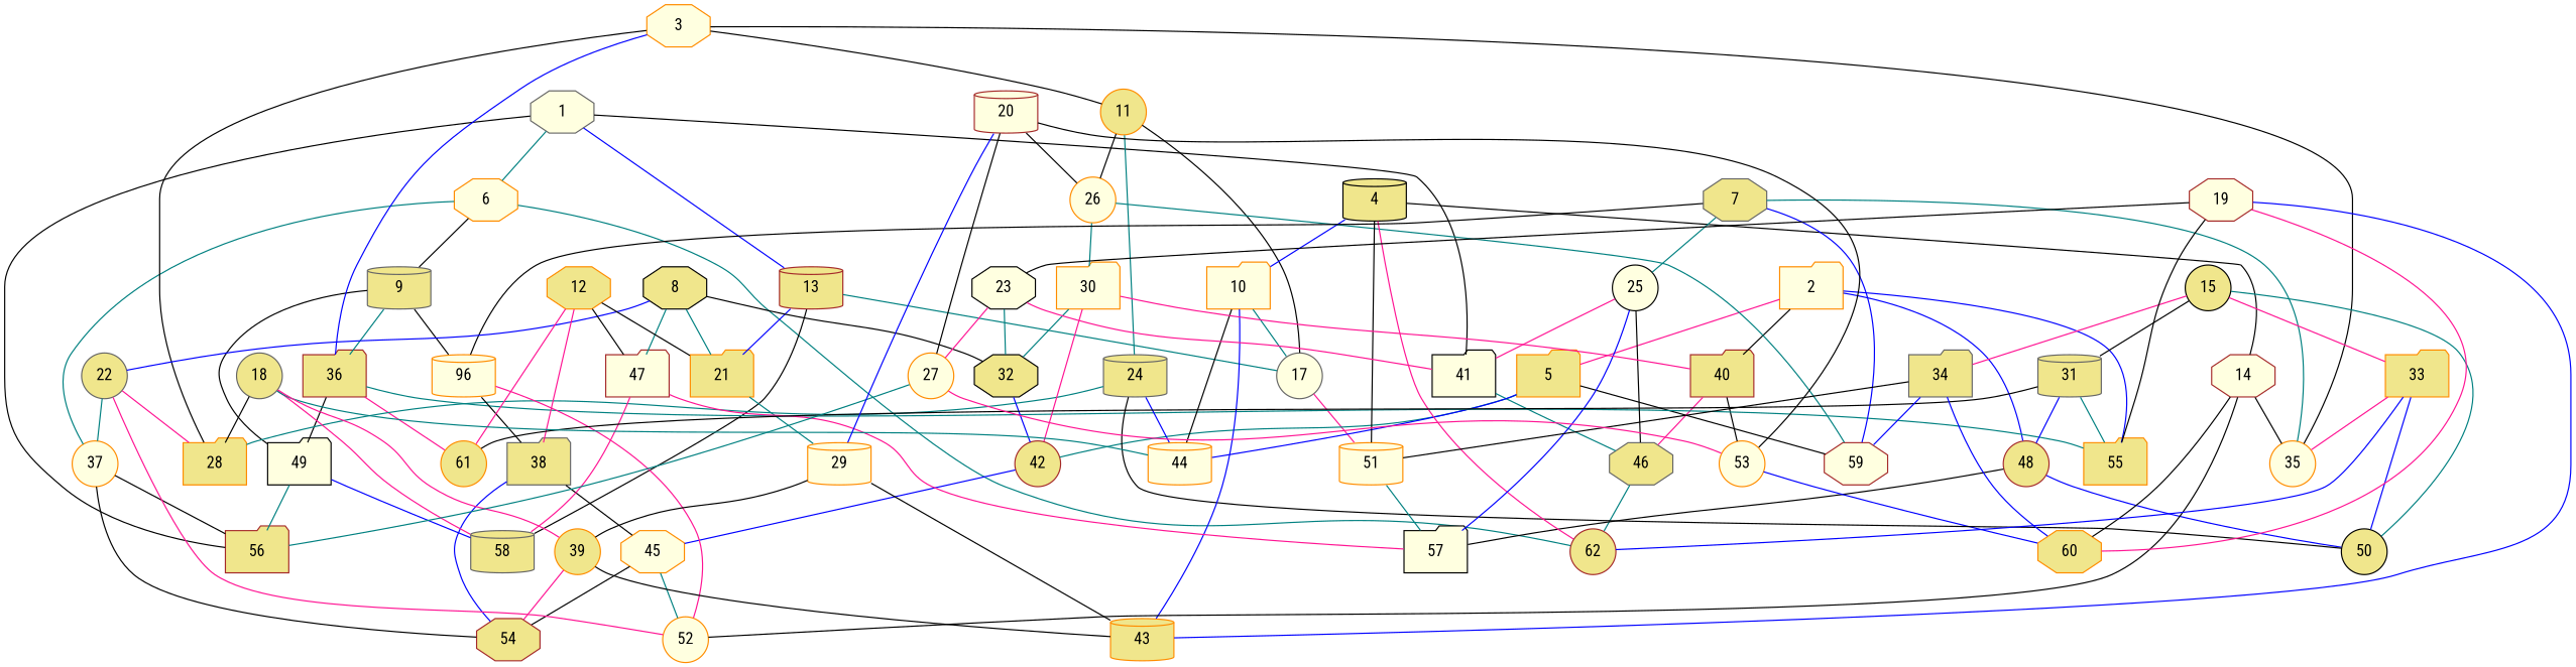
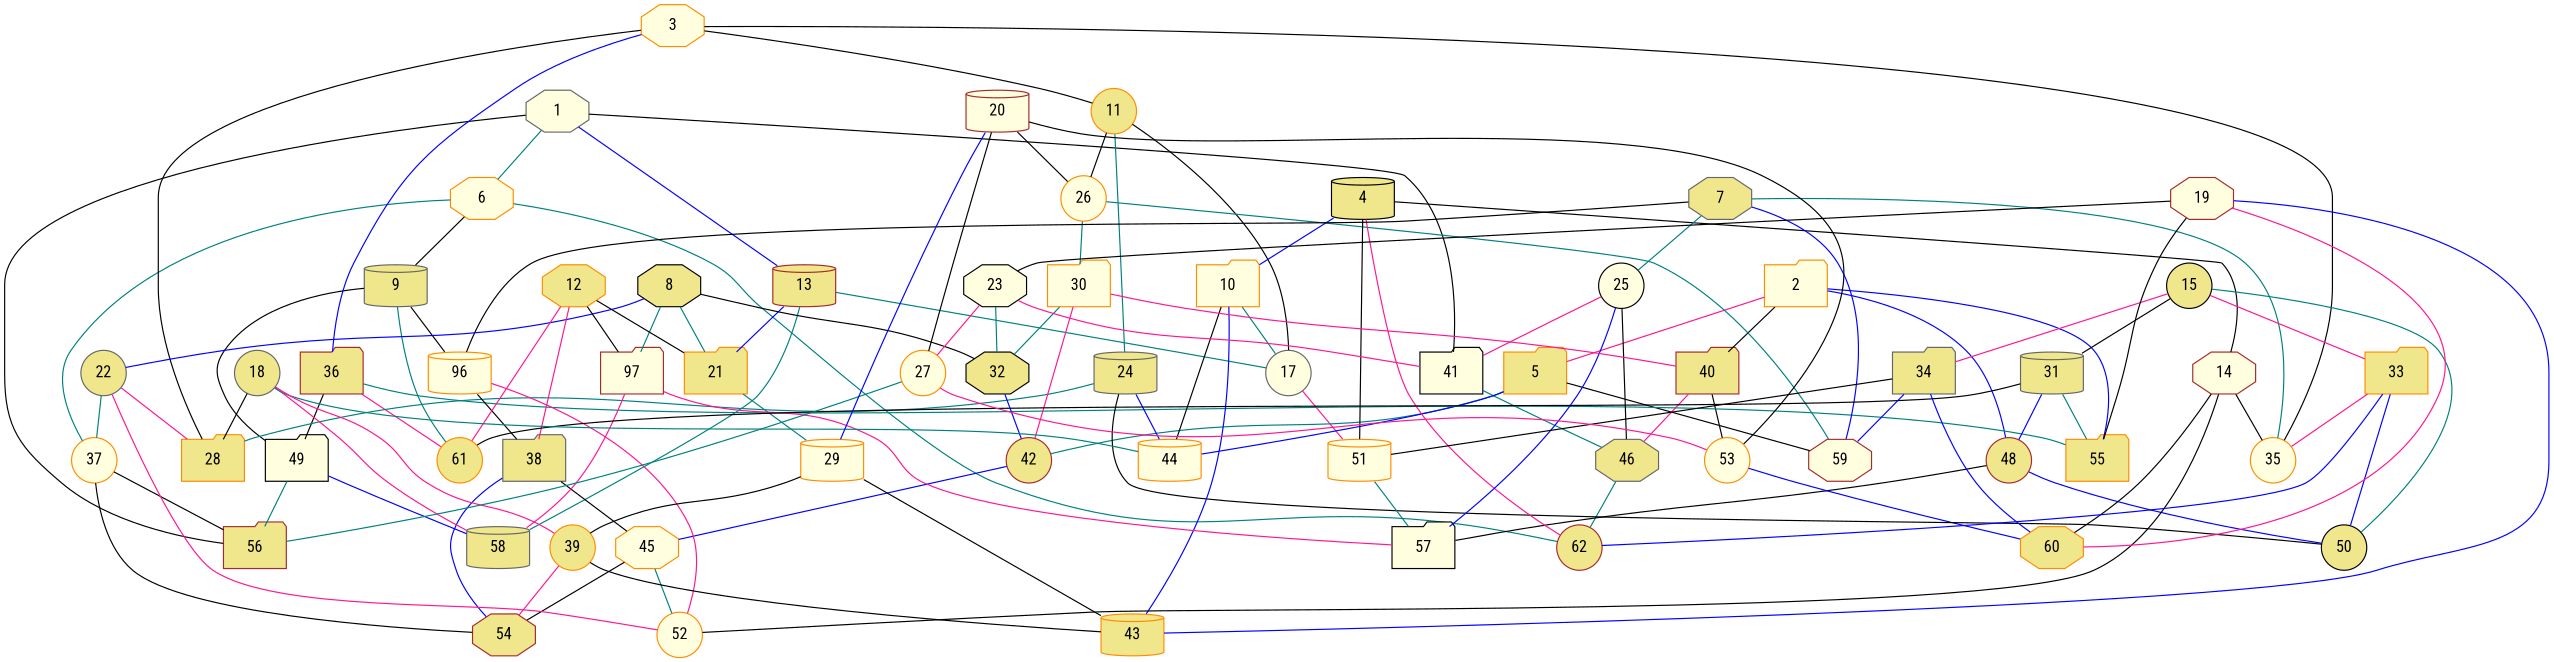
  graph {
    fontname="Roboto Condensed"
    node [color=darkorange fillcolor=khaki fontname="Roboto Condensed" shape=circle style=filled]
    edge [color=black fontname="Roboto Condensed"]
    1 [color=gray40 fillcolor=lightyellow shape=octagon]
    6 [fillcolor=lightyellow shape=octagon]
    13 [color=brown shape=cylinder]
    41 [color=black fillcolor=lightyellow shape=folder]
    56 [color=brown shape=folder]
    62 [color=brown]
    9 [color=gray40 shape=cylinder]
    37 [fillcolor=lightyellow]
    21 [shape=folder]
    17 [color=gray40 fillcolor=lightyellow]
    58 [color=gray40 shape=cylinder]
    46 [color=gray40 shape=octagon]
    2 [fillcolor=lightyellow shape=folder]
    5 [shape=folder]
    40 [color=brown shape=folder]
    48 [color=brown]
    55 [shape=folder]
    42 [color=brown]
    44 [fillcolor=lightyellow shape=cylinder]
    59 [color=brown fillcolor=lightyellow shape=octagon]
    53 [fillcolor=lightyellow]
    50 [color=black]
    57 [color=black fillcolor=lightyellow shape=folder]
    3 [fillcolor=lightyellow shape=octagon]
    11
    28 [shape=folder]
    35 [fillcolor=lightyellow]
    36 [color=brown shape=folder]
    24 [color=gray40 shape=cylinder]
    26 [fillcolor=lightyellow]
    49 [color=black fillcolor=lightyellow shape=folder]
    61
    4 [color=black shape=cylinder]
    10 [fillcolor=lightyellow shape=folder]
    14 [color=brown fillcolor=lightyellow shape=octagon]
    51 [fillcolor=lightyellow shape=cylinder]
    43 [shape=cylinder]
    52 [fillcolor=lightyellow]
    60 [shape=octagon]
    45 [fillcolor=lightyellow shape=octagon]
    n41 [fillcolor=lightyellow label=96 shape=cylinder]
    54 [color=brown shape=octagon]
    7 [color=gray40 shape=octagon]
    25 [color=black fillcolor=lightyellow]
    38 [color=gray40 shape=folder]
    8 [color=black shape=octagon]
    22 [color=gray40]
    32 [color=black shape=octagon]
-   47 [color=brown fillcolor=lightyellow shape=folder]
+   47 [color=brown fillcolor=lightyellow shape=folder label=97]
    29 [fillcolor=lightyellow shape=cylinder]
    30 [fillcolor=lightyellow shape=folder]
    12 [shape=octagon]
    15 [color=black]
    31 [color=gray40 shape=cylinder]
    33 [shape=folder]
    34 [color=gray40 shape=folder]
    18 [color=gray40]
    39
    19 [color=brown fillcolor=lightyellow shape=octagon]
    23 [color=black fillcolor=lightyellow shape=octagon]
    27 [fillcolor=lightyellow]
    20 [color=brown fillcolor=lightyellow shape=cylinder]
    1 -- 6 [color=teal]
    1 -- 13 [color=blue]
    1 -- 41
    1 -- 56
    6 -- 62 [color=teal]
    6 -- 9
    6 -- 37 [color=teal]
    13 -- 21 [color=blue]
    13 -- 17 [color=teal]
-   13 -- 58
+   13 -- 58 [color=teal]
    41 -- 46 [color=teal]
    9 -- 49
-   9 -- 36 [color=teal]
+   9 -- 61 [color=teal]
    9 -- n41
    37 -- 56
    37 -- 54
    21 -- 29 [color=teal]
    17 -- 51 [color=deeppink]
    46 -- 62 [color=teal]
    2 -- 5 [color=deeppink]
    2 -- 40
    2 -- 48 [color=blue]
    2 -- 55 [color=blue]
    5 -- 42 [color=teal]
    5 -- 44 [color=blue]
    5 -- 59
    40 -- 46 [color=deeppink]
    40 -- 53
    48 -- 50 [color=blue]
    48 -- 57
    42 -- 45 [color=blue]
    53 -- 60 [color=blue]
    3 -- 11
    3 -- 28
    3 -- 35
    3 -- 36 [color=blue]
    11 -- 17
    11 -- 24 [color=teal]
    11 -- 26
    36 -- 55 [color=teal]
    36 -- 49
    36 -- 61 [color=deeppink]
    24 -- 44 [color=blue]
    24 -- 50
    24 -- 28 [color=teal]
    26 -- 59 [color=teal]
    26 -- 30 [color=teal]
    49 -- 56 [color=teal]
    49 -- 58 [color=blue]
    4 -- 62 [color=deeppink]
    4 -- 10 [color=blue]
    4 -- 14
    4 -- 51
    10 -- 17 [color=teal]
    10 -- 44
    10 -- 43 [color=blue]
    14 -- 35
    14 -- 52
    14 -- 60
    51 -- 57 [color=teal]
    45 -- 52 [color=teal]
    45 -- 54
    n41 -- 52 [color=deeppink]
    n41 -- 38
    7 -- 59 [color=blue]
    7 -- 35 [color=teal]
    7 -- n41
    7 -- 25 [color=teal]
    25 -- 41 [color=deeppink]
    25 -- 46
    25 -- 57 [color=blue]
    38 -- 45
    38 -- 54 [color=blue]
    8 -- 21 [color=teal]
    8 -- 22 [color=blue]
    8 -- 32
    8 -- 47 [color=teal]
    22 -- 37 [color=teal]
    22 -- 28 [color=deeppink]
    22 -- 52 [color=deeppink]
    32 -- 42 [color=blue]
    47 -- 58 [color=deeppink]
    47 -- 57 [color=deeppink]
    29 -- 43
    29 -- 39
    30 -- 40 [color=deeppink]
    30 -- 42 [color=deeppink]
    30 -- 32 [color=teal]
    12 -- 21
    12 -- 61 [color=deeppink]
    12 -- 38 [color=deeppink]
    12 -- 47
    15 -- 50 [color=teal]
    15 -- 31
    15 -- 33 [color=deeppink]
    15 -- 34 [color=deeppink]
    31 -- 48 [color=blue]
    31 -- 55 [color=teal]
    31 -- 61
    33 -- 62 [color=blue]
    33 -- 50 [color=blue]
    33 -- 35 [color=deeppink]
    34 -- 59 [color=blue]
    34 -- 51
    34 -- 60 [color=blue]
    18 -- 58 [color=deeppink]
    18 -- 44 [color=teal]
    18 -- 28
    18 -- 39 [color=deeppink]
    39 -- 43
    39 -- 54 [color=deeppink]
    19 -- 55
    19 -- 43 [color=blue]
    19 -- 60 [color=deeppink]
    19 -- 23
    23 -- 41 [color=deeppink]
    23 -- 32 [color=teal]
    23 -- 27 [color=deeppink]
    27 -- 56 [color=teal]
    27 -- 53 [color=deeppink]
    20 -- 53
    20 -- 26
    20 -- 29 [color=blue]
    20 -- 27
  }
